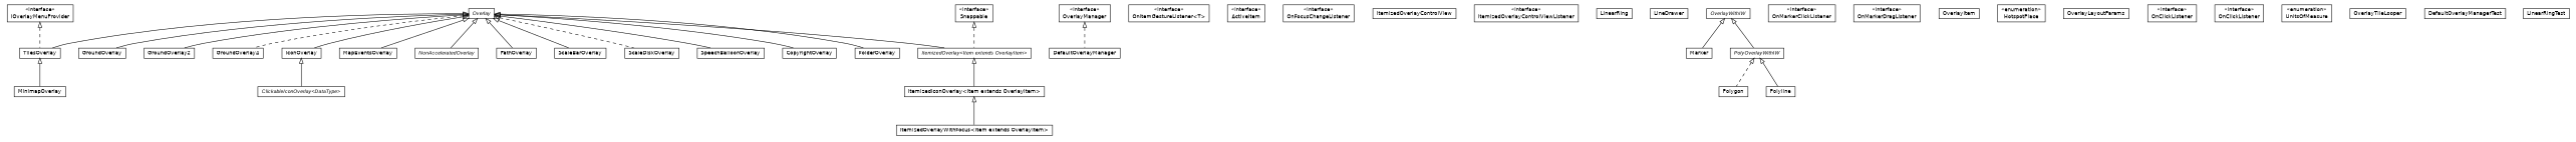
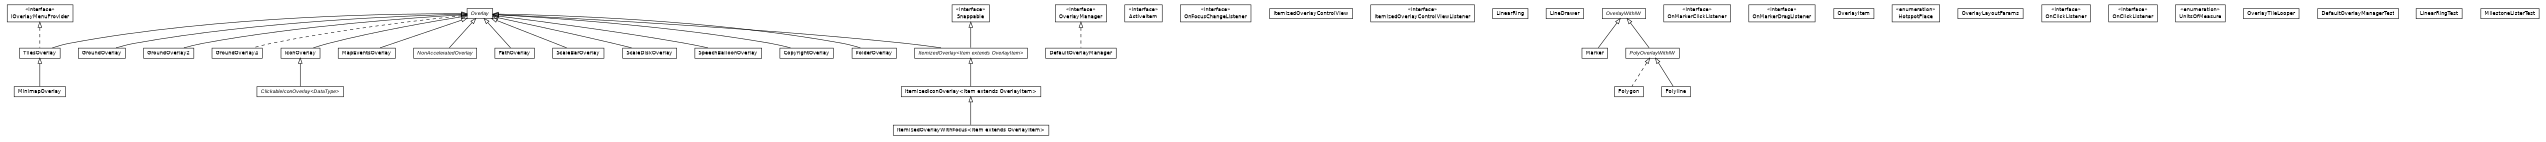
  digraph {
    fontname="DejaVu Sans"
    nodesep=0.25
    ranksep=0.5
    node [fontcolor=black fontname="DejaVu Sans" fontsize=10.0 shape=plaintext]
    edge [arrowtail=empty dir=back fontname="DejaVu Sans" fontsize=10 headport=p labelfontname=arial labelfontsize=10 tailport=p]
    n1 [label=<<table title="org.osmdroid.views.overlay.ClickableIconOverlay" border="0" cellborder="1" cellspacing="0" cellpadding="2" port="p" href="./ClickableIconOverlay.html"> 		<tr><td><table border="0" cellspacing="0" cellpadding="1"> <tr><td align="center" balign="center"><font face="arial italic"> ClickableIconOverlay&lt;DataType&gt; </font></td></tr> 		</table></td></tr> 		</table>>]
    n2 [label=<<table title="org.osmdroid.views.overlay.CopyrightOverlay" border="0" cellborder="1" cellspacing="0" cellpadding="2" port="p" href="./CopyrightOverlay.html"> 		<tr><td><table border="0" cellspacing="0" cellpadding="1"> <tr><td align="center" balign="center"> CopyrightOverlay </td></tr> 		</table></td></tr> 		</table>>]
    n3 [label=<<table title="org.osmdroid.views.overlay.DefaultOverlayManager" border="0" cellborder="1" cellspacing="0" cellpadding="2" port="p" href="./DefaultOverlayManager.html"> 		<tr><td><table border="0" cellspacing="0" cellpadding="1"> <tr><td align="center" balign="center"> DefaultOverlayManager </td></tr> 		</table></td></tr> 		</table>>]
    n4 [label=<<table title="org.osmdroid.views.overlay.FolderOverlay" border="0" cellborder="1" cellspacing="0" cellpadding="2" port="p" href="./FolderOverlay.html"> 		<tr><td><table border="0" cellspacing="0" cellpadding="1"> <tr><td align="center" balign="center"> FolderOverlay </td></tr> 		</table></td></tr> 		</table>>]
    n5 [label=<<table title="org.osmdroid.views.overlay.GroundOverlay" border="0" cellborder="1" cellspacing="0" cellpadding="2" port="p" href="./GroundOverlay.html"> 		<tr><td><table border="0" cellspacing="0" cellpadding="1"> <tr><td align="center" balign="center"> GroundOverlay </td></tr> 		</table></td></tr> 		</table>>]
    n6 [label=<<table title="org.osmdroid.views.overlay.GroundOverlay2" border="0" cellborder="1" cellspacing="0" cellpadding="2" port="p" href="./GroundOverlay2.html"> 		<tr><td><table border="0" cellspacing="0" cellpadding="1"> <tr><td align="center" balign="center"> GroundOverlay2 </td></tr> 		</table></td></tr> 		</table>>]
    n7 [label=<<table title="org.osmdroid.views.overlay.GroundOverlay4" border="0" cellborder="1" cellspacing="0" cellpadding="2" port="p" href="./GroundOverlay4.html"> 		<tr><td><table border="0" cellspacing="0" cellpadding="1"> <tr><td align="center" balign="center"> GroundOverlay4 </td></tr> 		</table></td></tr> 		</table>>]
    n8 [label=<<table title="org.osmdroid.views.overlay.IconOverlay" border="0" cellborder="1" cellspacing="0" cellpadding="2" port="p" href="./IconOverlay.html"> 		<tr><td><table border="0" cellspacing="0" cellpadding="1"> <tr><td align="center" balign="center"> IconOverlay </td></tr> 		</table></td></tr> 		</table>>]
    n9 [label=<<table title="org.osmdroid.views.overlay.IOverlayMenuProvider" border="0" cellborder="1" cellspacing="0" cellpadding="2" port="p" href="./IOverlayMenuProvider.html"> 		<tr><td><table border="0" cellspacing="0" cellpadding="1"> <tr><td align="center" balign="center"> &#171;interface&#187; </td></tr> <tr><td align="center" balign="center"> IOverlayMenuProvider </td></tr> 		</table></td></tr> 		</table>>]
    n10 [label=<<table title="org.osmdroid.views.overlay.TilesOverlay" border="0" cellborder="1" cellspacing="0" cellpadding="2" port="p" href="./TilesOverlay.html"> 		<tr><td><table border="0" cellspacing="0" cellpadding="1"> <tr><td align="center" balign="center"> TilesOverlay </td></tr> 		</table></td></tr> 		</table>>]
    n11 [label=<<table title="org.osmdroid.views.overlay.MinimapOverlay" border="0" cellborder="1" cellspacing="0" cellpadding="2" port="p" href="./MinimapOverlay.html"> 		<tr><td><table border="0" cellspacing="0" cellpadding="1"> <tr><td align="center" balign="center"> MinimapOverlay </td></tr> 		</table></td></tr> 		</table>>]
    n12 [label=<<table title="org.osmdroid.views.overlay.ItemizedIconOverlay" border="0" cellborder="1" cellspacing="0" cellpadding="2" port="p" href="./ItemizedIconOverlay.html"> 		<tr><td><table border="0" cellspacing="0" cellpadding="1"> <tr><td align="center" balign="center"> ItemizedIconOverlay&lt;Item extends OverlayItem&gt; </td></tr> 		</table></td></tr> 		</table>>]
    n13 [label=<<table title="org.osmdroid.views.overlay.ItemizedOverlayWithFocus" border="0" cellborder="1" cellspacing="0" cellpadding="2" port="p" href="./ItemizedOverlayWithFocus.html"> 		<tr><td><table border="0" cellspacing="0" cellpadding="1"> <tr><td align="center" balign="center"> ItemizedOverlayWithFocus&lt;Item extends OverlayItem&gt; </td></tr> 		</table></td></tr> 		</table>>]
-   n14 [label=<<table title="org.osmdroid.views.overlay.ItemizedIconOverlay.OnItemGestureListener" border="0" cellborder="1" cellspacing="0" cellpadding="2" port="p" href="./ItemizedIconOverlay.OnItemGestureListener.html"> 		<tr><td><table border="0" cellspacing="0" cellpadding="1"> <tr><td align="center" balign="center"> &#171;interface&#187; </td></tr> <tr><td align="center" balign="center"> OnItemGestureListener&lt;T&gt; </td></tr> 		</table></td></tr> 		</table>>]
    n15 [label=<<table title="org.osmdroid.views.overlay.ItemizedIconOverlay.ActiveItem" border="0" cellborder="1" cellspacing="0" cellpadding="2" port="p" href="./ItemizedIconOverlay.ActiveItem.html"> 		<tr><td><table border="0" cellspacing="0" cellpadding="1"> <tr><td align="center" balign="center"> &#171;interface&#187; </td></tr> <tr><td align="center" balign="center"> ActiveItem </td></tr> 		</table></td></tr> 		</table>>]
    n16 [label=<<table title="org.osmdroid.views.overlay.ItemizedOverlay" border="0" cellborder="1" cellspacing="0" cellpadding="2" port="p" href="./ItemizedOverlay.html"> 		<tr><td><table border="0" cellspacing="0" cellpadding="1"> <tr><td align="center" balign="center"><font face="arial italic"> ItemizedOverlay&lt;Item extends OverlayItem&gt; </font></td></tr> 		</table></td></tr> 		</table>>]
    n17 [label=<<table title="org.osmdroid.views.overlay.ItemizedOverlay.OnFocusChangeListener" border="0" cellborder="1" cellspacing="0" cellpadding="2" port="p" href="./ItemizedOverlay.OnFocusChangeListener.html"> 		<tr><td><table border="0" cellspacing="0" cellpadding="1"> <tr><td align="center" balign="center"> &#171;interface&#187; </td></tr> <tr><td align="center" balign="center"> OnFocusChangeListener </td></tr> 		</table></td></tr> 		</table>>]
    n18 [label=<<table title="org.osmdroid.views.overlay.ItemizedOverlayControlView" border="0" cellborder="1" cellspacing="0" cellpadding="2" port="p" href="./ItemizedOverlayControlView.html"> 		<tr><td><table border="0" cellspacing="0" cellpadding="1"> <tr><td align="center" balign="center"> ItemizedOverlayControlView </td></tr> 		</table></td></tr> 		</table>>]
    n19 [label=<<table title="org.osmdroid.views.overlay.ItemizedOverlayControlView.ItemizedOverlayControlViewListener" border="0" cellborder="1" cellspacing="0" cellpadding="2" port="p" href="./ItemizedOverlayControlView.ItemizedOverlayControlViewListener.html"> 		<tr><td><table border="0" cellspacing="0" cellpadding="1"> <tr><td align="center" balign="center"> &#171;interface&#187; </td></tr> <tr><td align="center" balign="center"> ItemizedOverlayControlViewListener </td></tr> 		</table></td></tr> 		</table>>]
    n20 [label=<<table title="org.osmdroid.views.overlay.LinearRing" border="0" cellborder="1" cellspacing="0" cellpadding="2" port="p" href="./LinearRing.html"> 		<tr><td><table border="0" cellspacing="0" cellpadding="1"> <tr><td align="center" balign="center"> LinearRing </td></tr> 		</table></td></tr> 		</table>>]
    n21 [label=<<table title="org.osmdroid.views.overlay.LineDrawer" border="0" cellborder="1" cellspacing="0" cellpadding="2" port="p" href="./LineDrawer.html"> 		<tr><td><table border="0" cellspacing="0" cellpadding="1"> <tr><td align="center" balign="center"> LineDrawer </td></tr> 		</table></td></tr> 		</table>>]
    n22 [label=<<table title="org.osmdroid.views.overlay.MapEventsOverlay" border="0" cellborder="1" cellspacing="0" cellpadding="2" port="p" href="./MapEventsOverlay.html"> 		<tr><td><table border="0" cellspacing="0" cellpadding="1"> <tr><td align="center" balign="center"> MapEventsOverlay </td></tr> 		</table></td></tr> 		</table>>]
    n23 [label=<<table title="org.osmdroid.views.overlay.Marker" border="0" cellborder="1" cellspacing="0" cellpadding="2" port="p" href="./Marker.html"> 		<tr><td><table border="0" cellspacing="0" cellpadding="1"> <tr><td align="center" balign="center"> Marker </td></tr> 		</table></td></tr> 		</table>>]
    n24 [label=<<table title="org.osmdroid.views.overlay.Marker.OnMarkerClickListener" border="0" cellborder="1" cellspacing="0" cellpadding="2" port="p" href="./Marker.OnMarkerClickListener.html"> 		<tr><td><table border="0" cellspacing="0" cellpadding="1"> <tr><td align="center" balign="center"> &#171;interface&#187; </td></tr> <tr><td align="center" balign="center"> OnMarkerClickListener </td></tr> 		</table></td></tr> 		</table>>]
    n25 [label=<<table title="org.osmdroid.views.overlay.Marker.OnMarkerDragListener" border="0" cellborder="1" cellspacing="0" cellpadding="2" port="p" href="./Marker.OnMarkerDragListener.html"> 		<tr><td><table border="0" cellspacing="0" cellpadding="1"> <tr><td align="center" balign="center"> &#171;interface&#187; </td></tr> <tr><td align="center" balign="center"> OnMarkerDragListener </td></tr> 		</table></td></tr> 		</table>>]
    n26 [label=<<table title="org.osmdroid.views.overlay.NonAcceleratedOverlay" border="0" cellborder="1" cellspacing="0" cellpadding="2" port="p" href="./NonAcceleratedOverlay.html"> 		<tr><td><table border="0" cellspacing="0" cellpadding="1"> <tr><td align="center" balign="center"><font face="arial italic"> NonAcceleratedOverlay </font></td></tr> 		</table></td></tr> 		</table>>]
    n27 [label=<<table title="org.osmdroid.views.overlay.Overlay" border="0" cellborder="1" cellspacing="0" cellpadding="2" port="p" href="./Overlay.html"> 		<tr><td><table border="0" cellspacing="0" cellpadding="1"> <tr><td align="center" balign="center"><font face="arial italic"> Overlay </font></td></tr> 		</table></td></tr> 		</table>>]
    n28 [label=<<table title="org.osmdroid.views.overlay.PathOverlay" border="0" cellborder="1" cellspacing="0" cellpadding="2" port="p" href="./PathOverlay.html"> 		<tr><td><table border="0" cellspacing="0" cellpadding="1"> <tr><td align="center" balign="center"> PathOverlay </td></tr> 		</table></td></tr> 		</table>>]
    n29 [label=<<table title="org.osmdroid.views.overlay.ScaleBarOverlay" border="0" cellborder="1" cellspacing="0" cellpadding="2" port="p" href="./ScaleBarOverlay.html"> 		<tr><td><table border="0" cellspacing="0" cellpadding="1"> <tr><td align="center" balign="center"> ScaleBarOverlay </td></tr> 		</table></td></tr> 		</table>>]
    n30 [label=<<table title="org.osmdroid.views.overlay.ScaleDiskOverlay" border="0" cellborder="1" cellspacing="0" cellpadding="2" port="p" href="./ScaleDiskOverlay.html"> 		<tr><td><table border="0" cellspacing="0" cellpadding="1"> <tr><td align="center" balign="center"> ScaleDiskOverlay </td></tr> 		</table></td></tr> 		</table>>]
    n31 [label=<<table title="org.osmdroid.views.overlay.SpeechBalloonOverlay" border="0" cellborder="1" cellspacing="0" cellpadding="2" port="p" href="./SpeechBalloonOverlay.html"> 		<tr><td><table border="0" cellspacing="0" cellpadding="1"> <tr><td align="center" balign="center"> SpeechBalloonOverlay </td></tr> 		</table></td></tr> 		</table>>]
    n32 [label=<<table title="org.osmdroid.views.overlay.OverlayWithIW" border="0" cellborder="1" cellspacing="0" cellpadding="2" port="p" href="./OverlayWithIW.html"> 		<tr><td><table border="0" cellspacing="0" cellpadding="1"> <tr><td align="center" balign="center"><font face="arial italic"> OverlayWithIW </font></td></tr> 		</table></td></tr> 		</table>>]
    n33 [label=<<table title="org.osmdroid.views.overlay.PolyOverlayWithIW" border="0" cellborder="1" cellspacing="0" cellpadding="2" port="p" href="./PolyOverlayWithIW.html"> 		<tr><td><table border="0" cellspacing="0" cellpadding="1"> <tr><td align="center" balign="center"><font face="arial italic"> PolyOverlayWithIW </font></td></tr> 		</table></td></tr> 		</table>>]
    n34 [label=<<table title="org.osmdroid.views.overlay.Overlay.Snappable" border="0" cellborder="1" cellspacing="0" cellpadding="2" port="p" href="./Overlay.Snappable.html"> 		<tr><td><table border="0" cellspacing="0" cellpadding="1"> <tr><td align="center" balign="center"> &#171;interface&#187; </td></tr> <tr><td align="center" balign="center"> Snappable </td></tr> 		</table></td></tr> 		</table>>]
    n35 [label=<<table title="org.osmdroid.views.overlay.OverlayItem" border="0" cellborder="1" cellspacing="0" cellpadding="2" port="p" href="./OverlayItem.html"> 		<tr><td><table border="0" cellspacing="0" cellpadding="1"> <tr><td align="center" balign="center"> OverlayItem </td></tr> 		</table></td></tr> 		</table>>]
    n36 [label=<<table title="org.osmdroid.views.overlay.OverlayItem.HotspotPlace" border="0" cellborder="1" cellspacing="0" cellpadding="2" port="p" href="./OverlayItem.HotspotPlace.html"> 		<tr><td><table border="0" cellspacing="0" cellpadding="1"> <tr><td align="center" balign="center"> &#171;enumeration&#187; </td></tr> <tr><td align="center" balign="center"> HotspotPlace </td></tr> 		</table></td></tr> 		</table>>]
    n37 [label=<<table title="org.osmdroid.views.overlay.OverlayLayoutParams" border="0" cellborder="1" cellspacing="0" cellpadding="2" port="p" href="./OverlayLayoutParams.html"> 		<tr><td><table border="0" cellspacing="0" cellpadding="1"> <tr><td align="center" balign="center"> OverlayLayoutParams </td></tr> 		</table></td></tr> 		</table>>]
    n38 [label=<<table title="org.osmdroid.views.overlay.OverlayManager" border="0" cellborder="1" cellspacing="0" cellpadding="2" port="p" href="./OverlayManager.html"> 		<tr><td><table border="0" cellspacing="0" cellpadding="1"> <tr><td align="center" balign="center"> &#171;interface&#187; </td></tr> <tr><td align="center" balign="center"> OverlayManager </td></tr> 		</table></td></tr> 		</table>>]
    n39 [label=<<table title="org.osmdroid.views.overlay.Polygon" border="0" cellborder="1" cellspacing="0" cellpadding="2" port="p" href="./Polygon.html"> 		<tr><td><table border="0" cellspacing="0" cellpadding="1"> <tr><td align="center" balign="center"> Polygon </td></tr> 		</table></td></tr> 		</table>>]
    n40 [label=<<table title="org.osmdroid.views.overlay.Polyline" border="0" cellborder="1" cellspacing="0" cellpadding="2" port="p" href="./Polyline.html"> 		<tr><td><table border="0" cellspacing="0" cellpadding="1"> <tr><td align="center" balign="center"> Polyline </td></tr> 		</table></td></tr> 		</table>>]
    n41 [label=<<table title="org.osmdroid.views.overlay.Polygon.OnClickListener" border="0" cellborder="1" cellspacing="0" cellpadding="2" port="p" href="./Polygon.OnClickListener.html"> 		<tr><td><table border="0" cellspacing="0" cellpadding="1"> <tr><td align="center" balign="center"> &#171;interface&#187; </td></tr> <tr><td align="center" balign="center"> OnClickListener </td></tr> 		</table></td></tr> 		</table>>]
    n42 [label=<<table title="org.osmdroid.views.overlay.Polyline.OnClickListener" border="0" cellborder="1" cellspacing="0" cellpadding="2" port="p" href="./Polyline.OnClickListener.html"> 		<tr><td><table border="0" cellspacing="0" cellpadding="1"> <tr><td align="center" balign="center"> &#171;interface&#187; </td></tr> <tr><td align="center" balign="center"> OnClickListener </td></tr> 		</table></td></tr> 		</table>>]
    n43 [label=<<table title="org.osmdroid.views.overlay.ScaleBarOverlay.UnitsOfMeasure" border="0" cellborder="1" cellspacing="0" cellpadding="2" port="p" href="./ScaleBarOverlay.UnitsOfMeasure.html"> 		<tr><td><table border="0" cellspacing="0" cellpadding="1"> <tr><td align="center" balign="center"> &#171;enumeration&#187; </td></tr> <tr><td align="center" balign="center"> UnitsOfMeasure </td></tr> 		</table></td></tr> 		</table>>]
    n44 [label=<<table title="org.osmdroid.views.overlay.TilesOverlay.OverlayTileLooper" border="0" cellborder="1" cellspacing="0" cellpadding="2" port="p" href="./TilesOverlay.OverlayTileLooper.html"> 		<tr><td><table border="0" cellspacing="0" cellpadding="1"> <tr><td align="center" balign="center"> OverlayTileLooper </td></tr> 		</table></td></tr> 		</table>>]
    n45 [label=<<table title="org.osmdroid.views.overlay.DefaultOverlayManagerTest" border="0" cellborder="1" cellspacing="0" cellpadding="2" port="p" href="./DefaultOverlayManagerTest.html"> 		<tr><td><table border="0" cellspacing="0" cellpadding="1"> <tr><td align="center" balign="center"> DefaultOverlayManagerTest </td></tr> 		</table></td></tr> 		</table>>]
    n46 [label=<<table title="org.osmdroid.views.overlay.LinearRingTest" border="0" cellborder="1" cellspacing="0" cellpadding="2" port="p" href="./LinearRingTest.html"> 		<tr><td><table border="0" cellspacing="0" cellpadding="1"> <tr><td align="center" balign="center"> LinearRingTest </td></tr> 		</table></td></tr> 		</table>>]
+   n47 [label=<<table title="org.osmdroid.views.overlay.MilestoneListerTest" border="0" cellborder="1" cellspacing="0" cellpadding="2" port="p" href="./MilestoneListerTest.html"> 		<tr><td><table border="0" cellspacing="0" cellpadding="1"> <tr><td align="center" balign="center"> MilestoneListerTest </td></tr> 		</table></td></tr> 		</table>>]
    n8 -> n1
    n9 -> n10 [style=dashed]
    n10 -> n11
    n12 -> n13
    n16 -> n12
    n27 -> n2
    n27 -> n4
    n27 -> n5
    n27 -> n6
    n27 -> n7 [style=dashed]
    n27 -> n8
    n27 -> n10
    n27 -> n16
    n27 -> n22
    n27 -> n26
    n27 -> n28
    n27 -> n29
-   n27 -> n30 [style=dashed]
+   n27 -> n30
    n27 -> n31
    n32 -> n23
    n32 -> n33
    n33 -> n39 [style=dashed]
    n33 -> n40
-   n34 -> n16 [style=dashed]
+   n34 -> n16 [style=solid]
    n38 -> n3 [style=dashed]
  }
